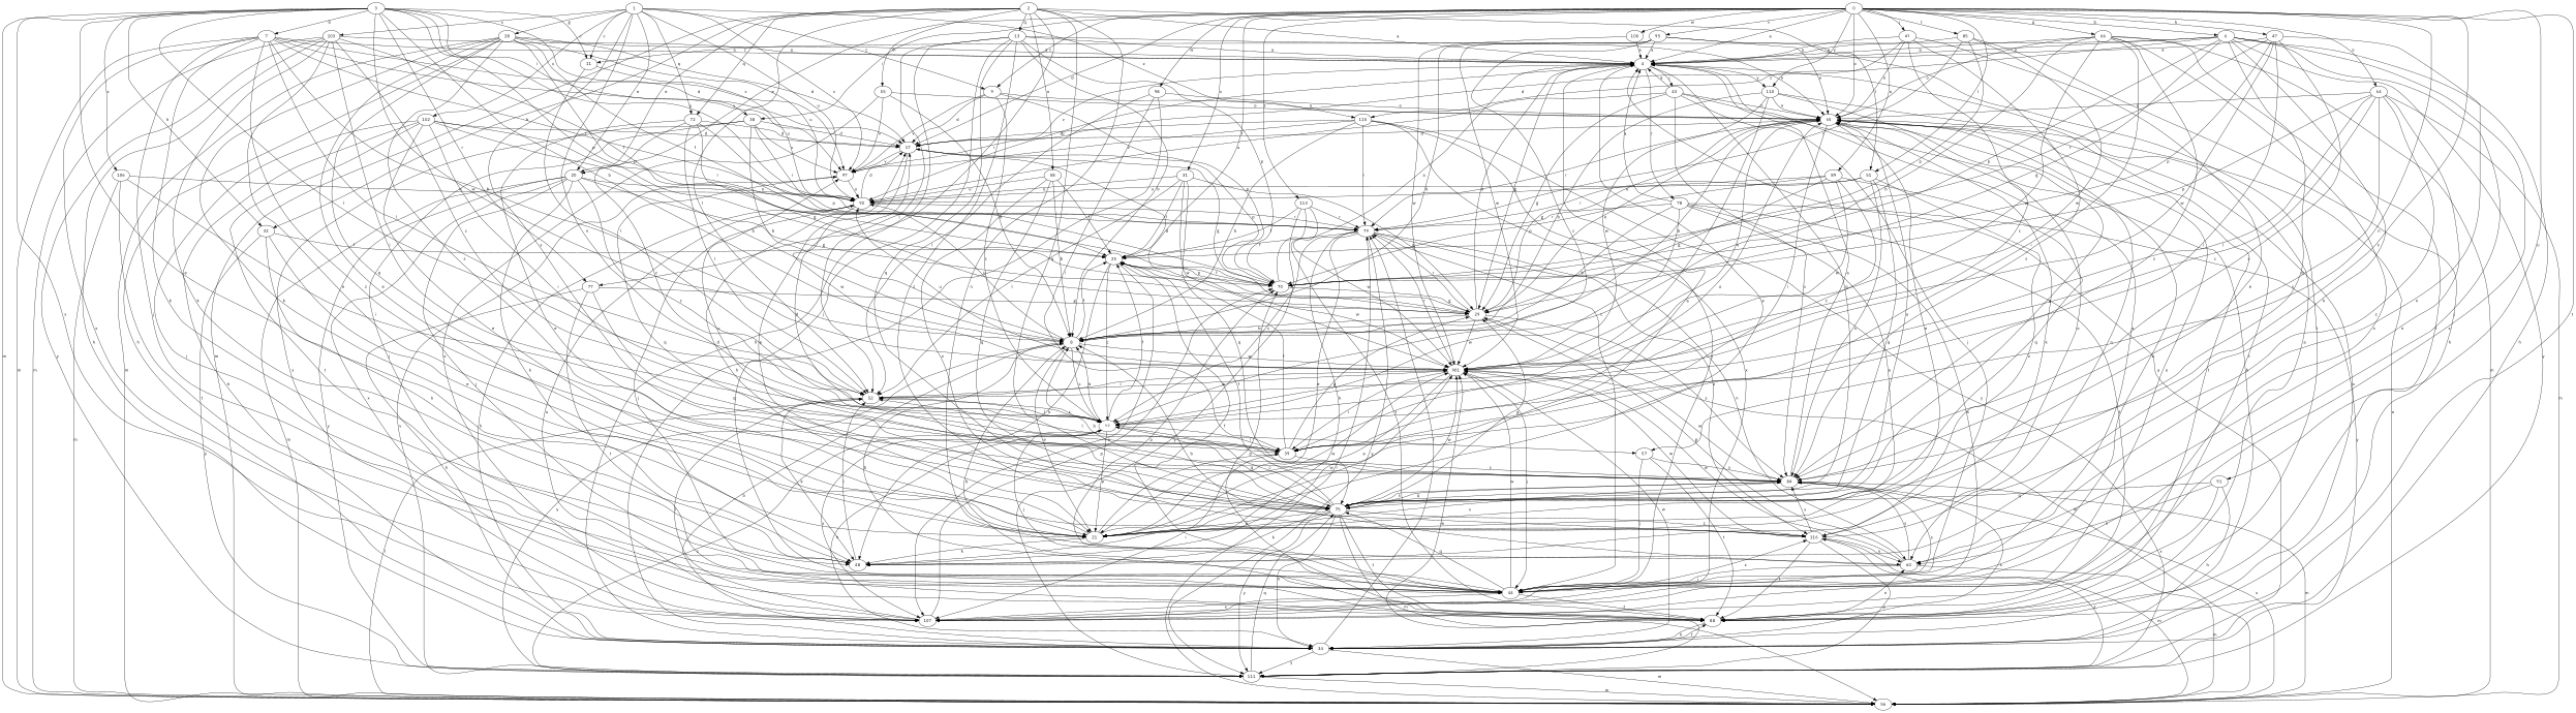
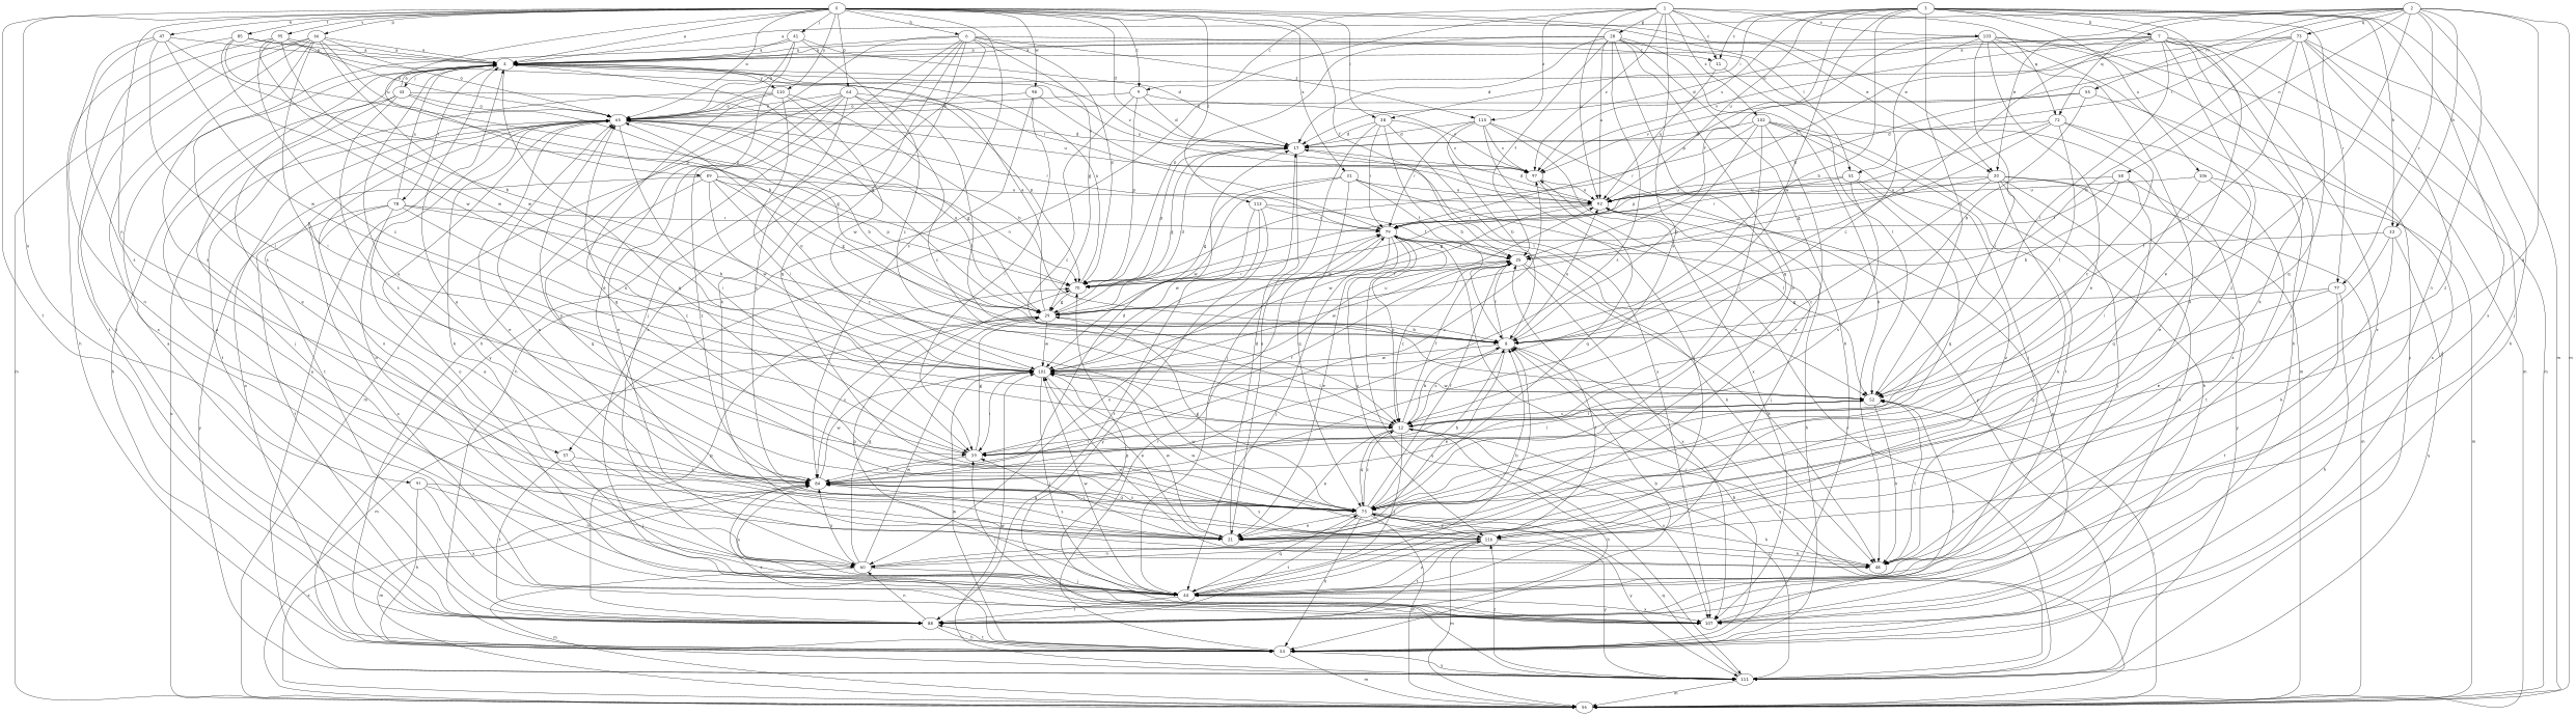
  strict digraph {
    fontname="IBM Plex Sans"
    node [fontname="IBM Plex Sans"]
    edge [fontname="IBM Plex Sans"]
    0
    4
    6
    9
    17
    20
    25
    38
    41
    47
    51
    57
    64
    65
    66
    n16 [label=31]
    84
    85
    88
    89
    91
    95
    98
-   100
    110
    113
    92
    97
    75
    21
    29
    43
    78
    11
    115
    70
    107
    34
    44
    48
    111
    12
    56
-   101 [label=901]
+   101
    8
    79
    60
    39
    116
    52
    1
    28
    72
    102
    103
    2
    32
    55
    58
-   73 [label=13]
+   73
    77
    3
    7
    106
    0 -> 4 [label=a]
    0 -> 6 [label=b]
    0 -> 9 [label=c]
    0 -> 17 [label=d]
    0 -> 20 [label=e]
    0 -> 25 [label=f]
    0 -> 38 [label=i]
    0 -> 41 [label=j]
    0 -> 47 [label=k]
    0 -> 51 [label=l]
    0 -> 57 [label=n]
    0 -> 64 [label=o]
    0 -> 65 [label=o]
    0 -> 66 [label=p]
    0 -> n16 [label=s]
    0 -> 84 [label=s]
    0 -> 85 [label=t]
    0 -> 88 [label=t]
    0 -> 89 [label=u]
    0 -> 91 [label=u]
    0 -> 95 [label=v]
    0 -> 98 [label=w]
-   0 -> 100 [label=w]
    0 -> 110 [label=y]
    0 -> 113 [label=z]
    4 -> 110 [label=y]
    4 -> 92 [label=u]
    4 -> 97 [label=v]
    4 -> 75 [label=q]
    4 -> 21 [label=e]
    4 -> 29 [label=g]
    4 -> 43 [label=j]
    4 -> 78 [label=r]
    6 -> 4 [label=a]
    6 -> 75 [label=q]
    6 -> 29 [label=g]
    6 -> 11 [label=c]
    6 -> 115 [label=z]
    6 -> 70 [label=p]
    6 -> 107 [label=x]
    6 -> 34 [label=h]
    6 -> 44 [label=j]
    6 -> 48 [label=k]
    6 -> 111 [label=y]
    9 -> 17 [label=d]
    9 -> 65 [label=o]
    9 -> 97 [label=v]
    9 -> 70 [label=p]
    9 -> 12 [label=c]
    17 -> 97 [label=v]
    17 -> 21 [label=e]
    17 -> 29 [label=g]
    17 -> 70 [label=p]
    20 -> 92 [label=u]
    20 -> 29 [label=g]
    20 -> 107 [label=x]
    20 -> 44 [label=j]
    20 -> 48 [label=k]
    20 -> 111 [label=y]
    20 -> 12 [label=c]
    20 -> 56 [label=m]
    25 -> 70 [label=p]
    25 -> 107 [label=x]
    25 -> 48 [label=k]
    25 -> 12 [label=c]
    25 -> 101 [label=w]
    38 -> 17 [label=d]
    38 -> 97 [label=v]
    38 -> 107 [label=x]
    38 -> 44 [label=j]
    38 -> 8 [label=b]
    38 -> 79 [label=r]
    41 -> 4 [label=a]
    41 -> 17 [label=d]
    41 -> 65 [label=o]
    41 -> 84 [label=s]
    41 -> 21 [label=e]
    41 -> 12 [label=c]
    47 -> 4 [label=a]
-   47 -> 25 [label=f]
    47 -> 84 [label=s]
    47 -> 70 [label=p]
    47 -> 101 [label=w]
    47 -> 60 [label=n]
    47 -> 39 [label=i]
    51 -> 84 [label=s]
    51 -> 92 [label=u]
    51 -> 75 [label=q]
    51 -> 79 [label=r]
    51 -> 116 [label=z]
    57 -> 84 [label=s]
    57 -> 88 [label=t]
    57 -> 44 [label=j]
    64 -> 65 [label=o]
    64 -> 84 [label=s]
    64 -> 70 [label=p]
    64 -> 12 [label=c]
    64 -> 56 [label=m]
    64 -> 60 [label=n]
    64 -> 116 [label=z]
    64 -> 52 [label=l]
    65 -> 17 [label=d]
    65 -> 88 [label=t]
    65 -> 21 [label=e]
    65 -> 29 [label=g]
    65 -> 48 [label=k]
    65 -> 8 [label=b]
    65 -> 79 [label=r]
    65 -> 60 [label=n]
    65 -> 39 [label=i]
    66 -> 4 [label=a]
    66 -> 65 [label=o]
    66 -> 84 [label=s]
    66 -> 88 [label=t]
    66 -> 107 [label=x]
    66 -> 56 [label=m]
    66 -> 101 [label=w]
    66 -> 8 [label=b]
    66 -> 39 [label=i]
    n16 -> 25 [label=f]
    n16 -> 92 [label=u]
    n16 -> 75 [label=q]
    n16 -> 29 [label=g]
    n16 -> 101 [label=w]
    n16 -> 52 [label=l]
    84 -> 4 [label=a]
    84 -> 17 [label=d]
    84 -> 97 [label=v]
    84 -> 75 [label=q]
    84 -> 56 [label=m]
    84 -> 101 [label=w]
    85 -> 4 [label=a]
    85 -> 70 [label=p]
    85 -> 34 [label=h]
    85 -> 101 [label=w]
    85 -> 79 [label=r]
    88 -> 4 [label=a]
    88 -> 70 [label=p]
    88 -> 34 [label=h]
    88 -> 8 [label=b]
    88 -> 60 [label=n]
    89 -> 92 [label=u]
    89 -> 75 [label=q]
    89 -> 29 [label=g]
    89 -> 70 [label=p]
    89 -> 12 [label=c]
    89 -> 101 [label=w]
    91 -> 75 [label=q]
    91 -> 107 [label=x]
    91 -> 34 [label=h]
    91 -> 60 [label=n]
    95 -> 4 [label=a]
    95 -> 65 [label=o]
    95 -> 88 [label=t]
    95 -> 12 [label=c]
    95 -> 101 [label=w]
    95 -> 8 [label=b]
    98 -> 65 [label=o]
    98 -> 34 [label=h]
    98 -> 39 [label=i]
    98 -> 52 [label=l]
-   100 -> 4 [label=a]
-   100 -> 101 [label=w]
    110 -> 65 [label=o]
    110 -> 88 [label=t]
    110 -> 75 [label=q]
    110 -> 101 [label=w]
    110 -> 8 [label=b]
    110 -> 39 [label=i]
    113 -> 25 [label=f]
    113 -> 88 [label=t]
    113 -> 111 [label=y]
    113 -> 101 [label=w]
    113 -> 79 [label=r]
    92 -> 17 [label=d]
    92 -> 34 [label=h]
    92 -> 44 [label=j]
    92 -> 101 [label=w]
    92 -> 79 [label=r]
    97 -> 92 [label=u]
    97 -> 75 [label=q]
    75 -> 25 [label=f]
    75 -> 65 [label=o]
    75 -> 84 [label=s]
    75 -> 88 [label=t]
    75 -> 21 [label=e]
    75 -> 29 [label=g]
    75 -> 34 [label=h]
    75 -> 48 [label=k]
    75 -> 111 [label=y]
    75 -> 12 [label=c]
    75 -> 56 [label=m]
    75 -> 101 [label=w]
    75 -> 8 [label=b]
    75 -> 116 [label=z]
    21 -> 4 [label=a]
    21 -> 17 [label=d]
    21 -> 84 [label=s]
    21 -> 48 [label=k]
    21 -> 101 [label=w]
    21 -> 39 [label=i]
    29 -> 4 [label=a]
    29 -> 17 [label=d]
    29 -> 65 [label=o]
    29 -> 84 [label=s]
    29 -> 56 [label=m]
    29 -> 101 [label=w]
    29 -> 8 [label=b]
    29 -> 79 [label=r]
    43 -> 4 [label=a]
    43 -> 65 [label=o]
    43 -> 84 [label=s]
    43 -> 92 [label=u]
    43 -> 29 [label=g]
    43 -> 34 [label=h]
    43 -> 44 [label=j]
    78 -> 4 [label=a]
    78 -> 88 [label=t]
    78 -> 21 [label=e]
    78 -> 107 [label=x]
-   78 -> 111 [label=y]
+   89 -> 111 [label=y]
    78 -> 12 [label=c]
    78 -> 8 [label=b]
    78 -> 79 [label=r]
    11 -> 92 [label=u]
    11 -> 52 [label=l]
    115 -> 17 [label=d]
    115 -> 97 [label=v]
    115 -> 107 [label=x]
    115 -> 44 [label=j]
    115 -> 111 [label=y]
    115 -> 8 [label=b]
    115 -> 79 [label=r]
    70 -> 4 [label=a]
    70 -> 25 [label=f]
    70 -> 29 [label=g]
    107 -> 65 [label=o]
    107 -> 92 [label=u]
    107 -> 70 [label=p]
-   39 -> 107 [label=i]
+   107 -> 39 [label=i]
    107 -> 52 [label=l]
    34 -> 65 [label=o]
    34 -> 84 [label=s]
    34 -> 88 [label=t]
    34 -> 111 [label=y]
    34 -> 56 [label=m]
    34 -> 101 [label=w]
    34 -> 8 [label=b]
    34 -> 79 [label=r]
    44 -> 4 [label=a]
    44 -> 25 [label=f]
    44 -> 65 [label=o]
    44 -> 84 [label=s]
    44 -> 88 [label=t]
    44 -> 75 [label=q]
    44 -> 70 [label=p]
    44 -> 107 [label=x]
    44 -> 101 [label=w]
    44 -> 8 [label=b]
    44 -> 116 [label=z]
    48 -> 101 [label=w]
    48 -> 52 [label=l]
    111 -> 4 [label=a]
    111 -> 97 [label=v]
    111 -> 75 [label=q]
    111 -> 12 [label=c]
    111 -> 56 [label=m]
    111 -> 101 [label=w]
    111 -> 116 [label=z]
    12 -> 25 [label=f]
    12 -> 75 [label=q]
    12 -> 21 [label=e]
    12 -> 107 [label=x]
    12 -> 34 [label=h]
    12 -> 44 [label=j]
    12 -> 8 [label=b]
    12 -> 39 [label=i]
    12 -> 52 [label=l]
    56 -> 65 [label=o]
    56 -> 84 [label=s]
    56 -> 79 [label=r]
    56 -> 52 [label=l]
    101 -> 65 [label=o]
    101 -> 92 [label=u]
    101 -> 21 [label=e]
    101 -> 44 [label=j]
    101 -> 79 [label=r]
    101 -> 39 [label=i]
    101 -> 52 [label=l]
    8 -> 25 [label=f]
    8 -> 92 [label=u]
    8 -> 21 [label=e]
    8 -> 111 [label=y]
    8 -> 12 [label=c]
    8 -> 101 [label=w]
    79 -> 25 [label=f]
    79 -> 21 [label=e]
    79 -> 44 [label=j]
    79 -> 48 [label=k]
    79 -> 111 [label=y]
    79 -> 12 [label=c]
    79 -> 60 [label=n]
    79 -> 116 [label=z]
    60 -> 84 [label=s]
    60 -> 29 [label=g]
    60 -> 44 [label=j]
    60 -> 56 [label=m]
    60 -> 101 [label=w]
    60 -> 8 [label=b]
    39 -> 25 [label=f]
    39 -> 65 [label=o]
    39 -> 84 [label=s]
    39 -> 29 [label=g]
    39 -> 52 [label=l]
    116 -> 65 [label=o]
    116 -> 84 [label=s]
    116 -> 88 [label=t]
    116 -> 111 [label=y]
    116 -> 56 [label=m]
    116 -> 101 [label=w]
    116 -> 60 [label=n]
    52 -> 48 [label=k]
    52 -> 12 [label=c]
    52 -> 101 [label=w]
    1 -> 9 [label=c]
    1 -> 20 [label=e]
    1 -> 57 [label=n]
    1 -> 84 [label=s]
    1 -> 92 [label=u]
    1 -> 97 [label=v]
    1 -> 11 [label=c]
    1 -> 115 [label=z]
    1 -> 28 [label=g]
    1 -> 72 [label=q]
    1 -> 102 [label=x]
    1 -> 103 [label=x]
    28 -> 4 [label=a]
    28 -> 17 [label=d]
    28 -> 25 [label=f]
    28 -> 84 [label=s]
    28 -> 92 [label=u]
    28 -> 75 [label=q]
    28 -> 21 [label=e]
    28 -> 70 [label=p]
    28 -> 34 [label=h]
    28 -> 48 [label=k]
    28 -> 56 [label=m]
    72 -> 17 [label=d]
    72 -> 21 [label=e]
    72 -> 29 [label=g]
    72 -> 70 [label=p]
    72 -> 12 [label=c]
    72 -> 52 [label=l]
    102 -> 17 [label=d]
    102 -> 88 [label=t]
    102 -> 21 [label=e]
    102 -> 34 [label=h]
    102 -> 44 [label=j]
    102 -> 8 [label=b]
    102 -> 79 [label=r]
    102 -> 39 [label=i]
    103 -> 4 [label=a]
    103 -> 25 [label=f]
    103 -> 21 [label=e]
    103 -> 34 [label=h]
    103 -> 48 [label=k]
    103 -> 111 [label=y]
    103 -> 12 [label=c]
    103 -> 56 [label=m]
    103 -> 39 [label=i]
    2 -> 4 [label=a]
    2 -> 20 [label=e]
    2 -> 51 [label=l]
    2 -> 75 [label=q]
    2 -> 56 [label=m]
    2 -> 60 [label=n]
    2 -> 52 [label=l]
    2 -> 72 [label=q]
    2 -> 32 [label=h]
    2 -> 55 [label=m]
    2 -> 58 [label=n]
    2 -> 73 [label=q]
    2 -> 77 [label=r]
    32 -> 25 [label=f]
    32 -> 21 [label=e]
    32 -> 48 [label=k]
    32 -> 111 [label=y]
    55 -> 65 [label=o]
    55 -> 97 [label=v]
    55 -> 107 [label=x]
    55 -> 8 [label=b]
    58 -> 25 [label=f]
    58 -> 92 [label=u]
    58 -> 75 [label=q]
    58 -> 8 [label=b]
    58 -> 116 [label=z]
    73 -> 4 [label=a]
    73 -> 65 [label=o]
    73 -> 75 [label=q]
    73 -> 70 [label=p]
    73 -> 34 [label=h]
    73 -> 44 [label=j]
    73 -> 8 [label=b]
    73 -> 116 [label=z]
    73 -> 52 [label=l]
    77 -> 88 [label=t]
    77 -> 75 [label=q]
    77 -> 29 [label=g]
    77 -> 34 [label=h]
    3 -> 38 [label=i]
    3 -> 92 [label=u]
    3 -> 97 [label=v]
    3 -> 21 [label=e]
    3 -> 11 [label=c]
    3 -> 70 [label=p]
    3 -> 107 [label=x]
    3 -> 56 [label=m]
    3 -> 101 [label=w]
    3 -> 8 [label=b]
    3 -> 52 [label=l]
    3 -> 32 [label=h]
    3 -> 77 [label=r]
    3 -> 7 [label=b]
    3 -> 106 [label=x]
    7 -> 4 [label=a]
    7 -> 17 [label=d]
    7 -> 97 [label=v]
    7 -> 107 [label=x]
    7 -> 44 [label=j]
    7 -> 48 [label=k]
    7 -> 56 [label=m]
    7 -> 8 [label=b]
    7 -> 79 [label=r]
    7 -> 116 [label=z]
    7 -> 52 [label=l]
    106 -> 88 [label=t]
    106 -> 92 [label=u]
    106 -> 56 [label=m]
    106 -> 39 [label=i]
  }
